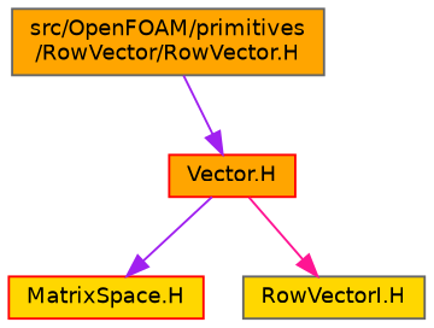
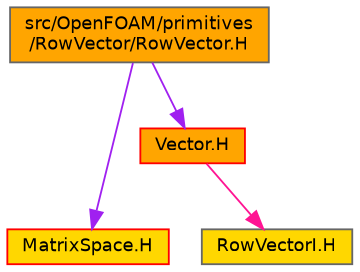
  digraph {
    node [color=red fillcolor=orange fontname=Helvetica fontsize=10 shape=box style=filled]
    edge [color=purple fontname=Helvetica fontsize=10 labelfontname=Helvetica labelfontsize=10 style=solid]
    n1 [color=gray40 fontcolor=black height=0.2 label="src/OpenFOAM/primitives\l/RowVector/RowVector.H" width=0.4]
    n2 [fillcolor=gold height=0.2 label="MatrixSpace.H" width=0.4]
    n3 [height=0.2 label="Vector.H" width=0.4]
    n4 [color=grey40 fillcolor=gold height=0.2 label="RowVectorI.H" width=0.4]
-   n3 -> n2
+   n1 -> n2
    n1 -> n3
    n3 -> n4 [color=deeppink]
  }
